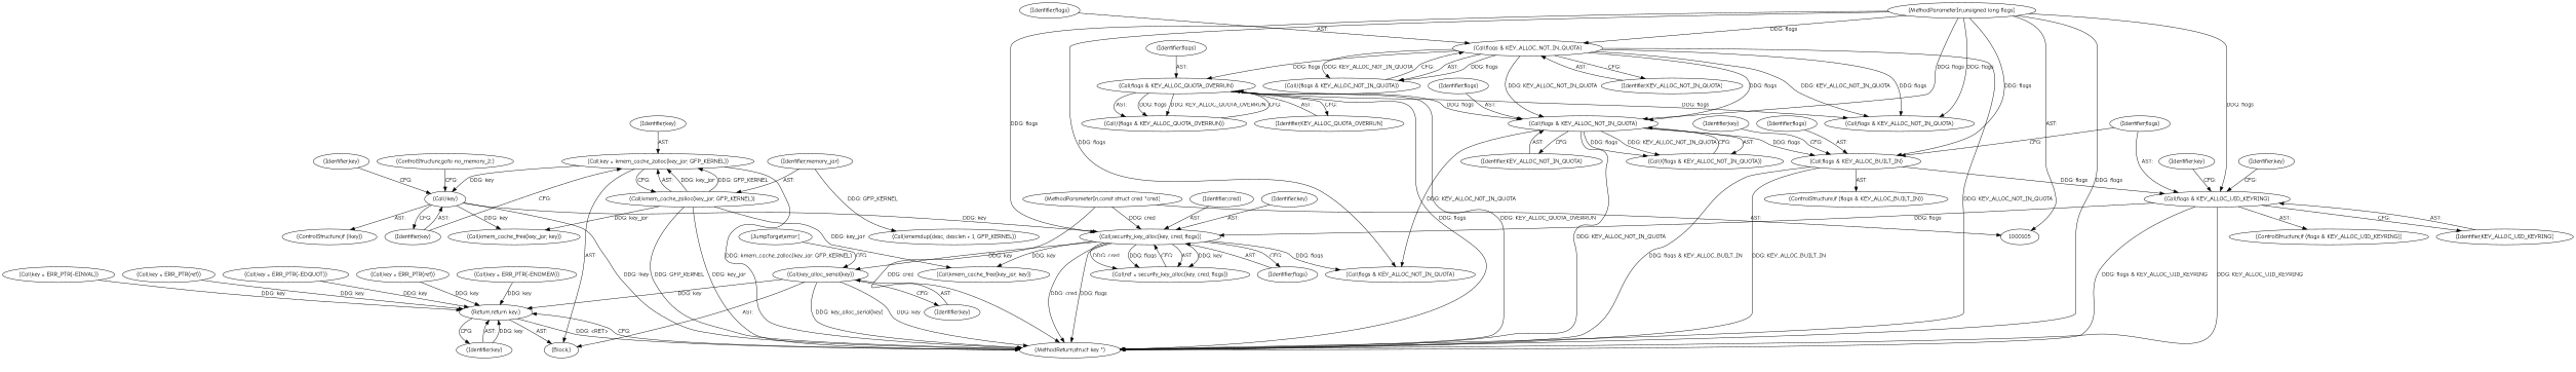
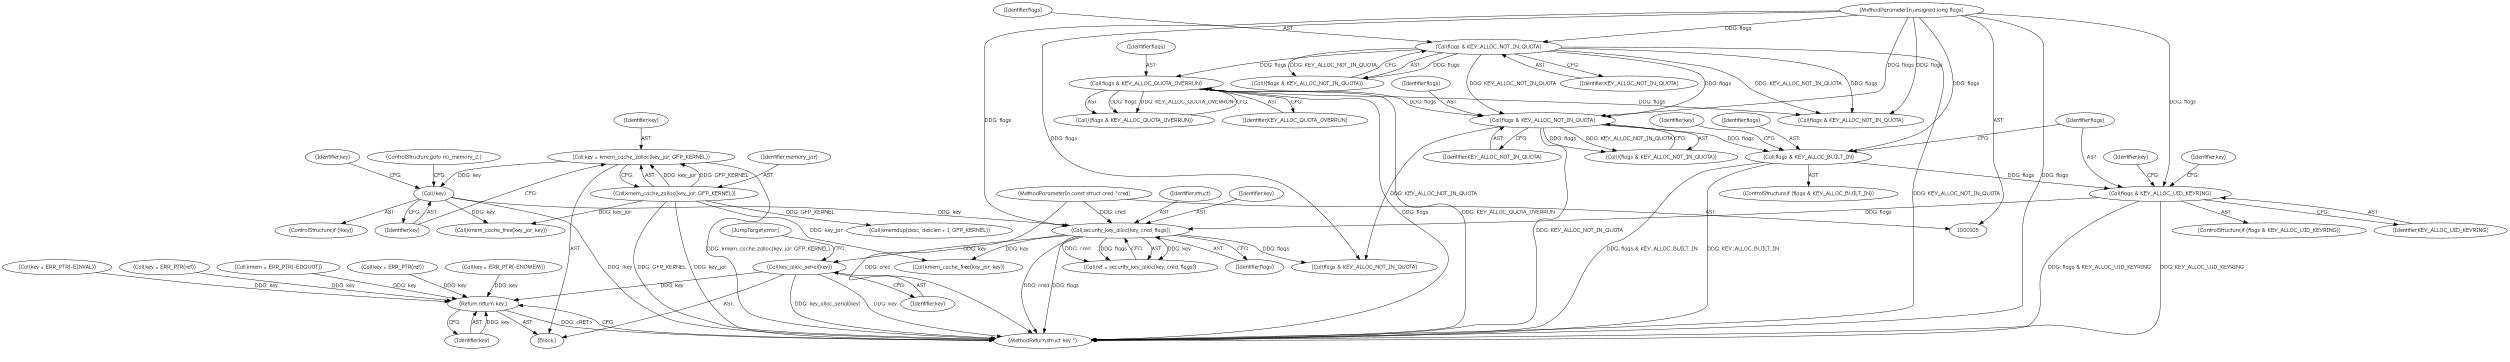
  digraph {
    fontname="Comic Neue"
    node [fontname="Comic Neue"]
    edge [fontname="Comic Neue"]
    n1 [label="(Call,key_alloc_serial(key))"]
    n2 [label="(Return,return key;)"]
    n3 [label="(Block,)"]
    n4 [label="(Identifier,key)"]
    n5 [label="(MethodReturn,struct key *)"]
    n6 [label="(Identifier,key)"]
    n7 [label="(Call,security_key_alloc(key, cred, flags))"]
    n8 [label="(Call,flags & KEY_ALLOC_NOT_IN_QUOTA)"]
    n9 [label="(Call,ret = security_key_alloc(key, cred, flags))"]
    n10 [label="(Identifier,flags)"]
    n11 [label="(Call,kmem_cache_free(key_jar, key))"]
    n12 [label="(Call,!key)"]
    n13 [label="(ControlStructure,if (!key))"]
    n14 [label="(Identifier,key)"]
    n15 [label="(Call,kmem_cache_free(key_jar, key))"]
    n16 [label="(Call,key = kmem_cache_zalloc(key_jar, GFP_KERNEL))"]
    n17 [label="(Call,kmem_cache_zalloc(key_jar, GFP_KERNEL))"]
    n18 [label="(Call,kmemdup(desc, desclen + 1, GFP_KERNEL))"]
    n19 [label="(MethodParameterIn,const struct cred *cred)"]
    1000105
    n21 [label="(Call,flags & KEY_ALLOC_UID_KEYRING)"]
    n22 [label="(Identifier,KEY_ALLOC_UID_KEYRING)"]
    n23 [label="(ControlStructure,if (flags & KEY_ALLOC_UID_KEYRING))"]
    n24 [label="(Call,flags & KEY_ALLOC_BUILT_IN)"]
    n25 [label="(ControlStructure,if (flags & KEY_ALLOC_BUILT_IN))"]
    n26 [label="(Call,flags & KEY_ALLOC_NOT_IN_QUOTA)"]
    n27 [label="(Identifier,KEY_ALLOC_NOT_IN_QUOTA)"]
    n28 [label="(Call,!(flags & KEY_ALLOC_NOT_IN_QUOTA))"]
    n29 [label="(Call,flags & KEY_ALLOC_NOT_IN_QUOTA)"]
    n30 [label="(Call,flags & KEY_ALLOC_QUOTA_OVERRUN)"]
    n31 [label="(Call,flags & KEY_ALLOC_NOT_IN_QUOTA)"]
    n32 [label="(Call,!(flags & KEY_ALLOC_NOT_IN_QUOTA))"]
    n33 [label="(Identifier,KEY_ALLOC_NOT_IN_QUOTA)"]
    n34 [label="(Identifier,KEY_ALLOC_QUOTA_OVERRUN)"]
    n35 [label="(Call,!(flags & KEY_ALLOC_QUOTA_OVERRUN))"]
    n36 [label="(MethodParameterIn,unsigned long flags)"]
    n37 [label="(Call,key = ERR_PTR(ret))"]
    n38 [label="(Identifier,key)"]
-   n39 [label="(Identifier,cred)"]
+   n39 [label="(Identifier,struct)"]
    n40 [label="(Identifier,key)"]
    n41 [label="(Identifier,flags)"]
-   n42 [label="(Call,key = ERR_PTR(-EDQUOT))"]
+   n42 [label="(Call,kmem = ERR_PTR(-EDQUOT))"]
    n43 [label="(Call,key = ERR_PTR(ret))"]
    n44 [label="(Identifier,flags)"]
    n45 [label="(Identifier,key)"]
    n46 [label="(Identifier,flags)"]
    n47 [label="(ControlStructure,goto no_memory_2;)"]
    n48 [label="(Identifier,key)"]
    n49 [label="(Identifier,flags)"]
    n50 [label="(Call,key = ERR_PTR(-ENOMEM))"]
    n51 [label="(Identifier,flags)"]
    n52 [label="(JumpTarget,error:)"]
    n53 [label="(Identifier,key)"]
    n54 [label="(Call,key = ERR_PTR(-EINVAL))"]
    n55 [label="(Identifier,key)"]
    n56 [label="(Identifier,memory_jar)"]
    n1 -> n2 [label="DDG: key"]
    n1 -> n3 [label="AST: "]
    n1 -> n4 [label="CFG: "]
    n1 -> n5 [label="DDG: key_alloc_serial(key)"]
    n1 -> n5 [label="DDG: key"]
    n2 -> n3 [label="AST: "]
    n2 -> n5 [label="DDG: <RET>"]
    n2 -> n6 [label="CFG: "]
    n4 -> n1 [label="AST: "]
    n5 -> n2 [label="CFG: "]
    n6 -> n2 [label="AST: "]
    n6 -> n2 [label="DDG: key"]
    n7 -> n1 [label="DDG: key"]
    n7 -> n5 [label="DDG: flags"]
    n7 -> n5 [label="DDG: cred"]
    n7 -> n8 [label="DDG: flags"]
    n7 -> n9 [label="AST: "]
    n7 -> n9 [label="DDG: key"]
    n7 -> n9 [label="DDG: cred"]
    n7 -> n9 [label="DDG: flags"]
    n7 -> n10 [label="CFG: "]
    n7 -> n11 [label="DDG: key"]
    n9 -> n7 [label="CFG: "]
    n10 -> n7 [label="AST: "]
    n12 -> n5 [label="DDG: !key"]
    n12 -> n7 [label="DDG: key"]
    n12 -> n13 [label="AST: "]
    n12 -> n14 [label="CFG: "]
    n12 -> n15 [label="DDG: key"]
    n14 -> n12 [label="AST: "]
    n14 -> n16 [label="CFG: "]
    n16 -> n3 [label="AST: "]
    n16 -> n5 [label="DDG: kmem_cache_zalloc(key_jar, GFP_KERNEL)"]
    n16 -> n12 [label="DDG: key"]
    n16 -> n17 [label="CFG: "]
    n17 -> n5 [label="DDG: key_jar"]
    n17 -> n5 [label="DDG: GFP_KERNEL"]
    n17 -> n11 [label="DDG: key_jar"]
    n17 -> n15 [label="DDG: key_jar"]
    n17 -> n16 [label="AST: "]
    n17 -> n16 [label="DDG: key_jar"]
    n17 -> n16 [label="DDG: GFP_KERNEL"]
-   n56 -> n18 [label="DDG: GFP_KERNEL"]
+   n17 -> n18 [label="DDG: GFP_KERNEL"]
    n19 -> n5 [label="DDG: cred"]
    n19 -> n7 [label="DDG: cred"]
    n19 -> 1000105 [label="AST: "]
    n21 -> n5 [label="DDG: flags & KEY_ALLOC_UID_KEYRING"]
    n21 -> n5 [label="DDG: KEY_ALLOC_UID_KEYRING"]
    n21 -> n7 [label="DDG: flags"]
    n21 -> n22 [label="CFG: "]
    n21 -> n23 [label="AST: "]
    n22 -> n21 [label="AST: "]
    n24 -> n5 [label="DDG: flags & KEY_ALLOC_BUILT_IN"]
    n24 -> n5 [label="DDG: KEY_ALLOC_BUILT_IN"]
    n24 -> n21 [label="DDG: flags"]
    n24 -> n25 [label="AST: "]
    n26 -> n5 [label="DDG: KEY_ALLOC_NOT_IN_QUOTA"]
    n26 -> n8 [label="DDG: KEY_ALLOC_NOT_IN_QUOTA"]
    n26 -> n24 [label="DDG: flags"]
    n26 -> n27 [label="CFG: "]
    n26 -> n28 [label="AST: "]
    n26 -> n28 [label="DDG: flags"]
    n26 -> n28 [label="DDG: KEY_ALLOC_NOT_IN_QUOTA"]
    n27 -> n26 [label="AST: "]
    n28 -> n26 [label="CFG: "]
    n29 -> n5 [label="DDG: KEY_ALLOC_NOT_IN_QUOTA"]
    n29 -> n26 [label="DDG: flags"]
    n29 -> n26 [label="DDG: KEY_ALLOC_NOT_IN_QUOTA"]
    n29 -> n30 [label="DDG: flags"]
    n29 -> n31 [label="DDG: flags"]
    n29 -> n31 [label="DDG: KEY_ALLOC_NOT_IN_QUOTA"]
    n29 -> n32 [label="AST: "]
    n29 -> n32 [label="DDG: flags"]
    n29 -> n32 [label="DDG: KEY_ALLOC_NOT_IN_QUOTA"]
    n29 -> n33 [label="CFG: "]
    n30 -> n5 [label="DDG: KEY_ALLOC_QUOTA_OVERRUN"]
    n30 -> n5 [label="DDG: flags"]
    n30 -> n26 [label="DDG: flags"]
    n30 -> n31 [label="DDG: flags"]
    n30 -> n34 [label="CFG: "]
    n30 -> n35 [label="AST: "]
    n30 -> n35 [label="DDG: flags"]
    n30 -> n35 [label="DDG: KEY_ALLOC_QUOTA_OVERRUN"]
    n32 -> n29 [label="CFG: "]
    n33 -> n29 [label="AST: "]
    n34 -> n30 [label="AST: "]
    n35 -> n30 [label="CFG: "]
    n36 -> n5 [label="DDG: flags"]
    n36 -> n7 [label="DDG: flags"]
    n36 -> n8 [label="DDG: flags"]
    n36 -> 1000105 [label="AST: "]
    n36 -> n21 [label="DDG: flags"]
    n36 -> n24 [label="DDG: flags"]
    n36 -> n26 [label="DDG: flags"]
    n36 -> n29 [label="DDG: flags"]
    n36 -> n31 [label="DDG: flags"]
    n37 -> n2 [label="DDG: key"]
    n38 -> n24 [label="CFG: "]
    n39 -> n7 [label="AST: "]
    n40 -> n7 [label="AST: "]
    n41 -> n29 [label="AST: "]
    n42 -> n2 [label="DDG: key"]
    n43 -> n2 [label="DDG: key"]
    n44 -> n21 [label="AST: "]
    n44 -> n24 [label="CFG: "]
    n45 -> n12 [label="CFG: "]
    n46 -> n24 [label="AST: "]
    n47 -> n12 [label="CFG: "]
    n48 -> n21 [label="CFG: "]
    n49 -> n30 [label="AST: "]
    n50 -> n2 [label="DDG: key"]
    n51 -> n26 [label="AST: "]
    n52 -> n1 [label="CFG: "]
    n53 -> n16 [label="AST: "]
    n54 -> n2 [label="DDG: key"]
    n55 -> n21 [label="CFG: "]
    n56 -> n17 [label="AST: "]
  }
